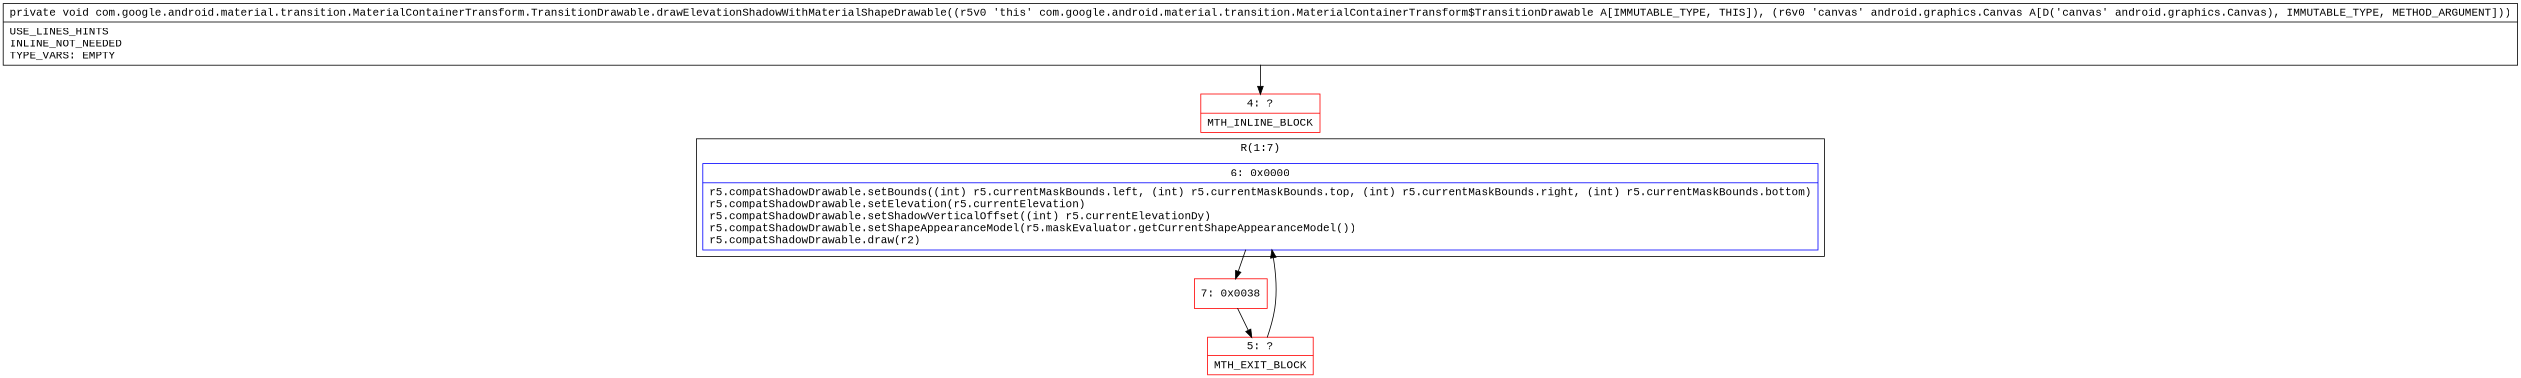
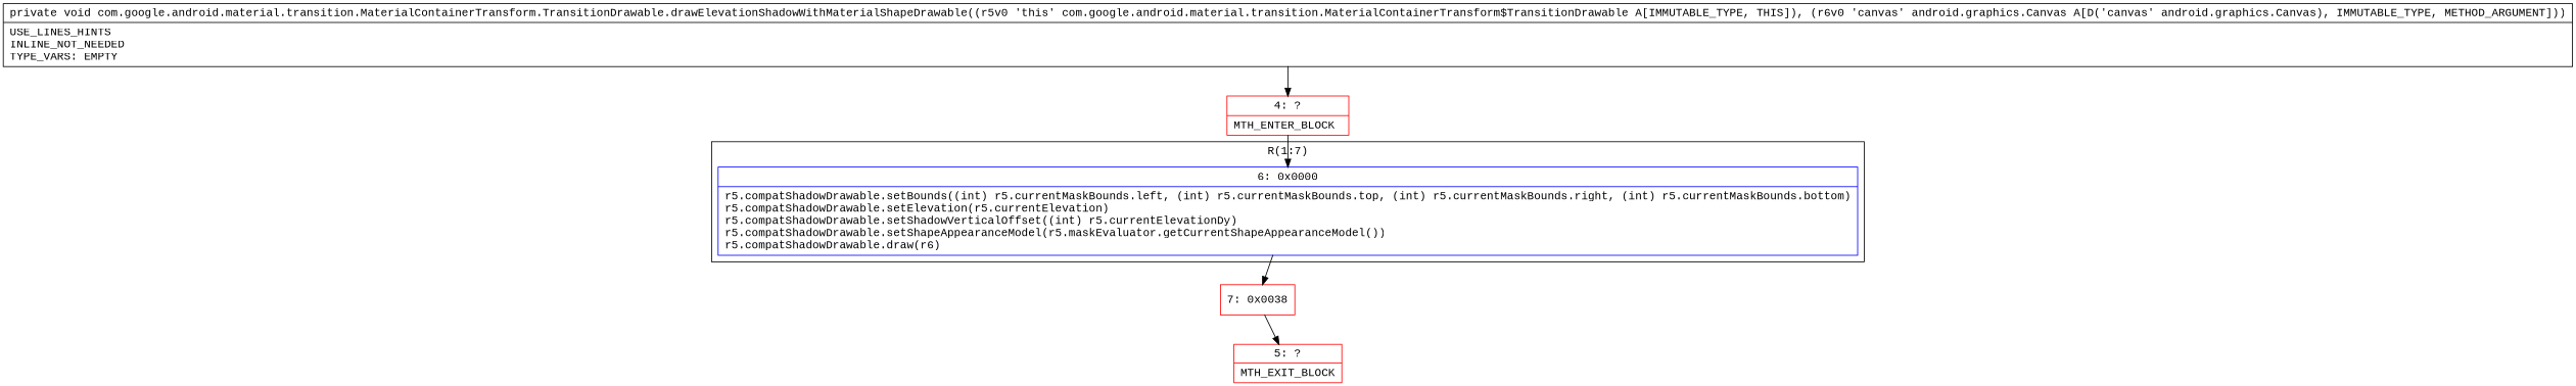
  digraph {
    fontname="Liberation Mono"
    node [color=red fontname="Liberation Mono" shape=record]
    edge [fontname="Liberation Mono"]
-   n1 [color=blue label="{6\:\ 0x0000|r5.compatShadowDrawable.setBounds((int) r5.currentMaskBounds.left, (int) r5.currentMaskBounds.top, (int) r5.currentMaskBounds.right, (int) r5.currentMaskBounds.bottom)\lr5.compatShadowDrawable.setElevation(r5.currentElevation)\lr5.compatShadowDrawable.setShadowVerticalOffset((int) r5.currentElevationDy)\lr5.compatShadowDrawable.setShapeAppearanceModel(r5.maskEvaluator.getCurrentShapeAppearanceModel())\lr5.compatShadowDrawable.draw(r2)\l}"]
+   n1 [color=blue label="{6\:\ 0x0000|r5.compatShadowDrawable.setBounds((int) r5.currentMaskBounds.left, (int) r5.currentMaskBounds.top, (int) r5.currentMaskBounds.right, (int) r5.currentMaskBounds.bottom)\lr5.compatShadowDrawable.setElevation(r5.currentElevation)\lr5.compatShadowDrawable.setShadowVerticalOffset((int) r5.currentElevationDy)\lr5.compatShadowDrawable.setShapeAppearanceModel(r5.maskEvaluator.getCurrentShapeAppearanceModel())\lr5.compatShadowDrawable.draw(r6)\l}"]
    n2 [label="{7\:\ 0x0038}"]
    n3 [label="{5\:\ ?|MTH_EXIT_BLOCK\l}"]
-   n4 [label="{4\:\ ?|MTH_INLINE_BLOCK\l}"]
+   n4 [label="{4\:\ ?|MTH_ENTER_BLOCK\l}"]
    n5 [label="{private void com.google.android.material.transition.MaterialContainerTransform.TransitionDrawable.drawElevationShadowWithMaterialShapeDrawable((r5v0 'this' com.google.android.material.transition.MaterialContainerTransform$TransitionDrawable A[IMMUTABLE_TYPE, THIS]), (r6v0 'canvas' android.graphics.Canvas A[D('canvas' android.graphics.Canvas), IMMUTABLE_TYPE, METHOD_ARGUMENT]))  | USE_LINES_HINTS\lINLINE_NOT_NEEDED\lTYPE_VARS: EMPTY\l}" color=""]
    subgraph cluster_1 {
      label="R(1:7)"
      n1
    }
    n1 -> n2
    n2 -> n3
-   n3 -> n1
+   n4 -> n1
    n5 -> n4
  }
